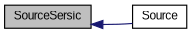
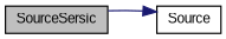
  digraph {
    rankdir=LR
    fontname="Liberation Sans"
    node [color=black fontname="Liberation Sans" fontsize=10 shape=record style=filled]
    n1 [fillcolor=grey75 fontcolor=black height=0.2 label=SourceSersic width=0.4]
    n2 [fillcolor=white height=0.2 label=Source width=0.4]
-   n1 -> n2 [color=midnightblue dir=back fontname="Liberation Sans" fontsize=10 labelfontname=Helvetica labelfontsize=10 style=solid]
+   n2 -> n1 [color=midnightblue dir=back fontname="Liberation Sans" fontsize=10 labelfontname=Helvetica labelfontsize=10 style=solid]
  }
